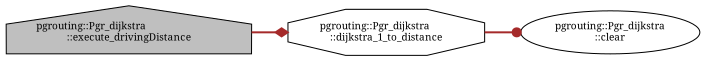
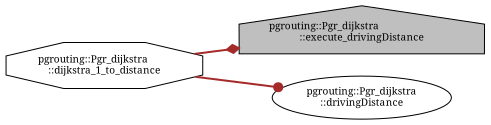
  digraph {
    fontname="Noto Serif"
    rankdir=LR
    node [color=black fillcolor=white fontname="Noto Serif" fontsize=10 style=filled]
    edge [color=brown fontname="Noto Serif" fontsize=10 labelfontname=Helvetica labelfontsize=10 style=bold]
    n1 [fillcolor=grey75 fontcolor=black height=0.2 label="pgrouting::Pgr_dijkstra\l::execute_drivingDistance" shape=house width=0.4]
    n2 [height=0.2 label="pgrouting::Pgr_dijkstra\l::dijkstra_1_to_distance" shape=octagon width=0.4]
-   n3 [height=0.2 label="pgrouting::Pgr_dijkstra\l::clear" shape=ellipse width=0.4]
-   n1 -> n2 [arrowhead=diamond]
+   n3 [height=0.2 label="pgrouting::Pgr_dijkstra\l::drivingDistance" shape=ellipse width=0.4]
+   n2 -> n1 [arrowhead=diamond]
    n2 -> n3 [arrowhead=dot]
  }
